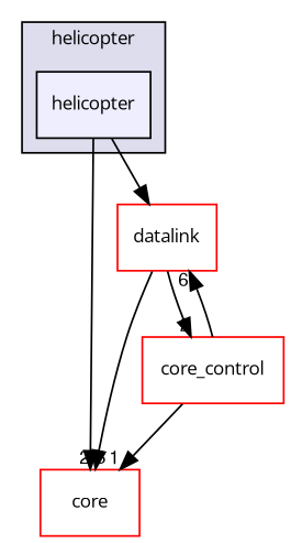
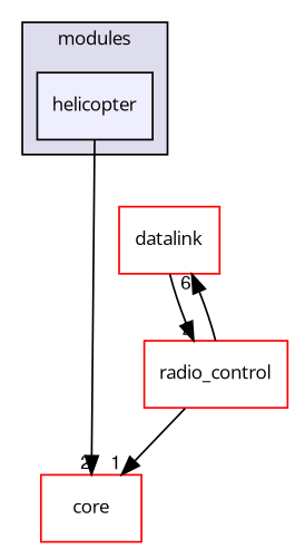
  digraph {
    compound=true
    fontname="Open Sans"
    node [fillcolor=white fontname="Open Sans" fontsize=10 shape=box style=filled color=red]
    edge [fontname="Open Sans" headlabel=2 labeldistance=1.5 labelfontname=FreeSans labelfontsize=10]
    n1 [fillcolor="#eeeeff" label=helicopter pencolor=black color=""]
    n2 [label=core fillcolor="" style=""]
    n3 [label=datalink]
-   n4 [label=core_control]
+   n4 [label=radio_control]
    subgraph cluster_1 {
      bgcolor="#ddddee"
      fontsize=10
-     label=helicopter
+     label=modules
      pencolor=black
      n1
    }
    n1 -> n2
-   n1 -> n3 [headlabel=1]
-   n3 -> n2 [headlabel=3]
    n3 -> n4
    n4 -> n2 [headlabel=1]
    n4 -> n3 [headlabel=6]
  }
